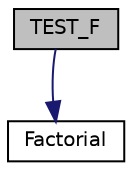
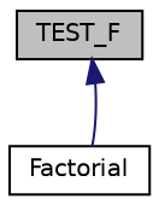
  digraph {
    rankdir=TB
    node [color=black fontname=Helvetica fontsize=10 shape=record style=filled]
    n1 [fillcolor=grey75 fontcolor=black height=0.2 label=TEST_F width=0.4]
    n2 [fillcolor=white height=0.2 label=Factorial width=0.4]
-   n1 -> n2 [color=midnightblue fontname=Helvetica fontsize=10 labelfontname=Helvetica labelfontsize=10 style=solid]
+   n2 -> n1 [color=midnightblue fontname=Helvetica fontsize=10 labelfontname=Helvetica labelfontsize=10 style=solid]
  }
